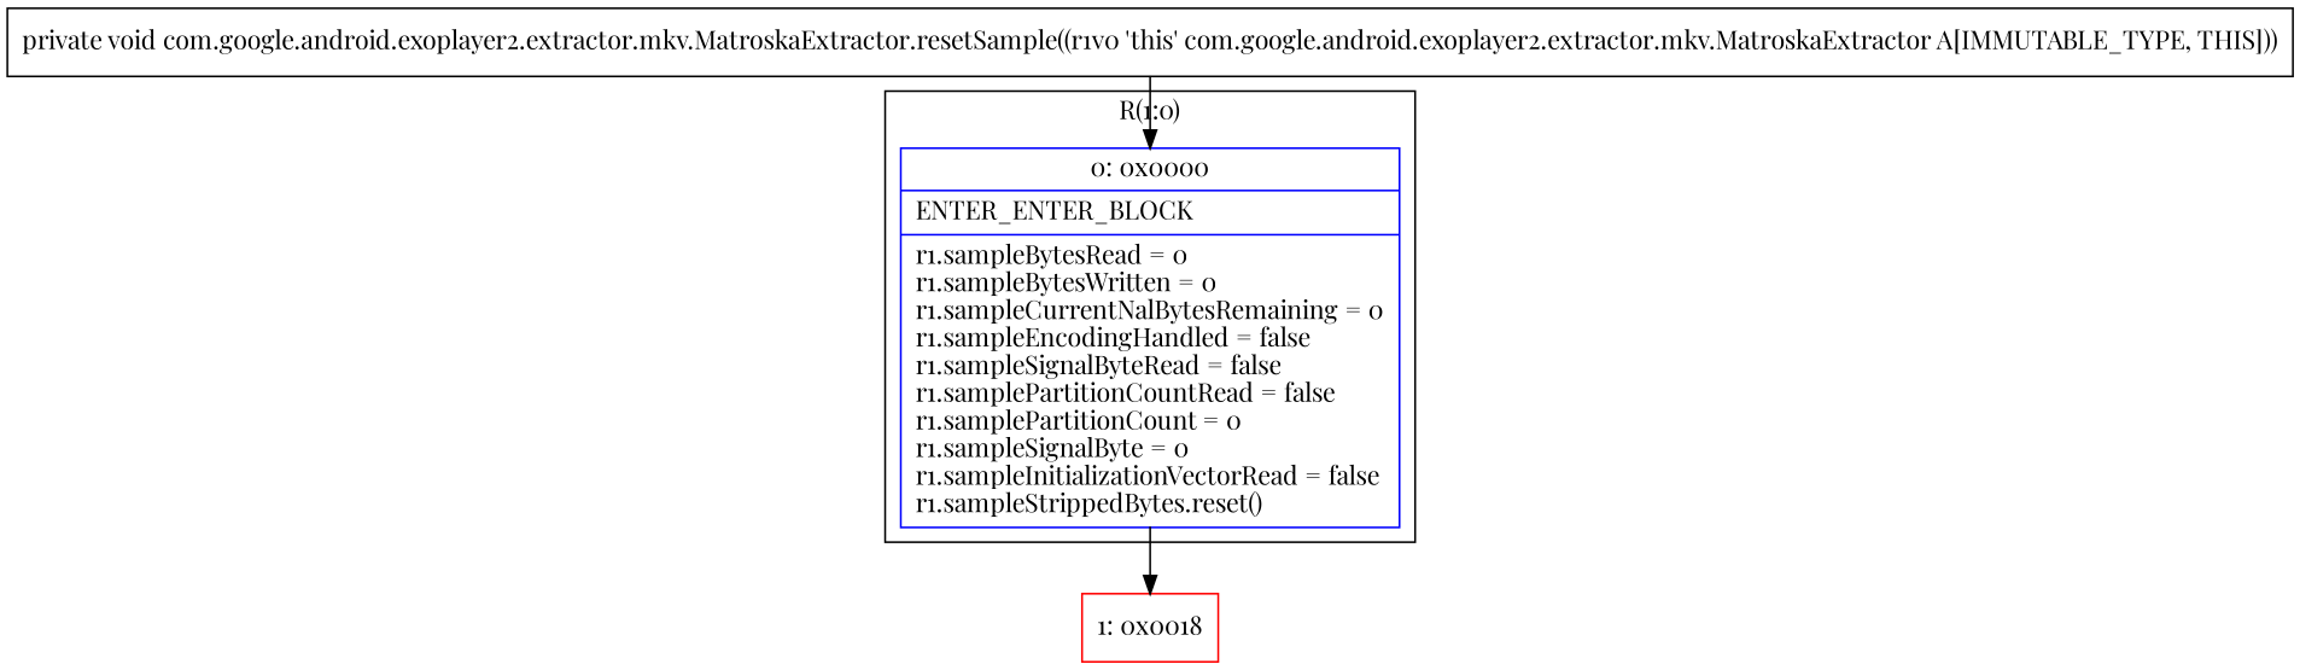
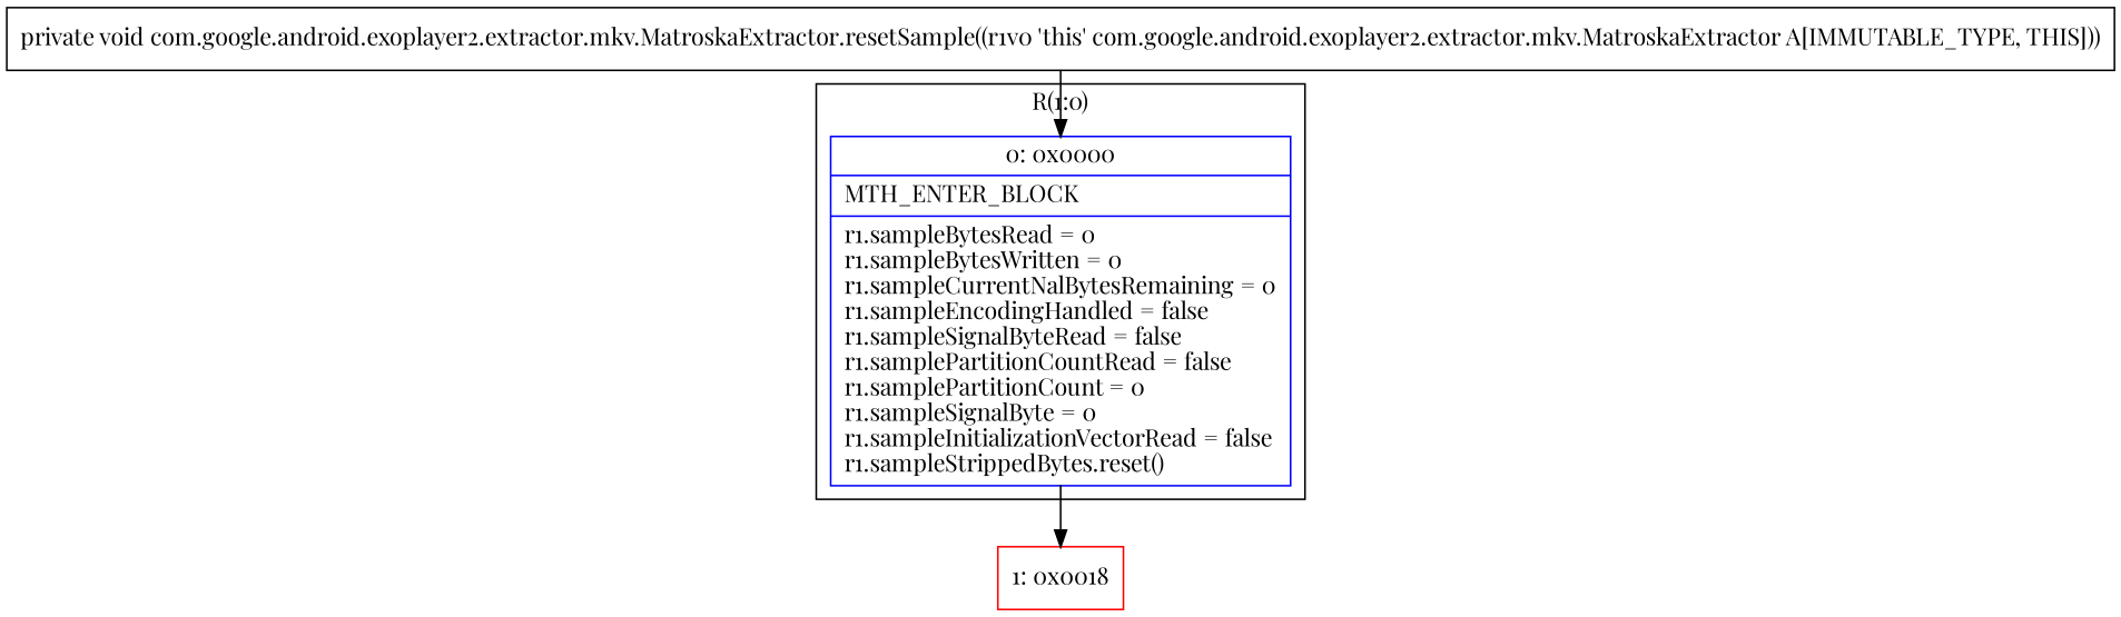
  digraph {
    fontname="Playfair Display"
    node [shape=record fontname="Playfair Display"]
    edge [fontname="Playfair Display"]
-   n1 [color=blue label="{0\:\ 0x0000|ENTER_ENTER_BLOCK\l|r1.sampleBytesRead = 0\lr1.sampleBytesWritten = 0\lr1.sampleCurrentNalBytesRemaining = 0\lr1.sampleEncodingHandled = false\lr1.sampleSignalByteRead = false\lr1.samplePartitionCountRead = false\lr1.samplePartitionCount = 0\lr1.sampleSignalByte = 0\lr1.sampleInitializationVectorRead = false\lr1.sampleStrippedBytes.reset()\l}"]
+   n1 [color=blue label="{0\:\ 0x0000|MTH_ENTER_BLOCK\l|r1.sampleBytesRead = 0\lr1.sampleBytesWritten = 0\lr1.sampleCurrentNalBytesRemaining = 0\lr1.sampleEncodingHandled = false\lr1.sampleSignalByteRead = false\lr1.samplePartitionCountRead = false\lr1.samplePartitionCount = 0\lr1.sampleSignalByte = 0\lr1.sampleInitializationVectorRead = false\lr1.sampleStrippedBytes.reset()\l}"]
    n2 [color=red label="{1\:\ 0x0018}"]
    n3 [label="{private void com.google.android.exoplayer2.extractor.mkv.MatroskaExtractor.resetSample((r1v0 'this' com.google.android.exoplayer2.extractor.mkv.MatroskaExtractor A[IMMUTABLE_TYPE, THIS])) }"]
    subgraph cluster_1 {
      label="R(1:0)"
      n1
    }
    n1 -> n2
    n3 -> n1
  }
